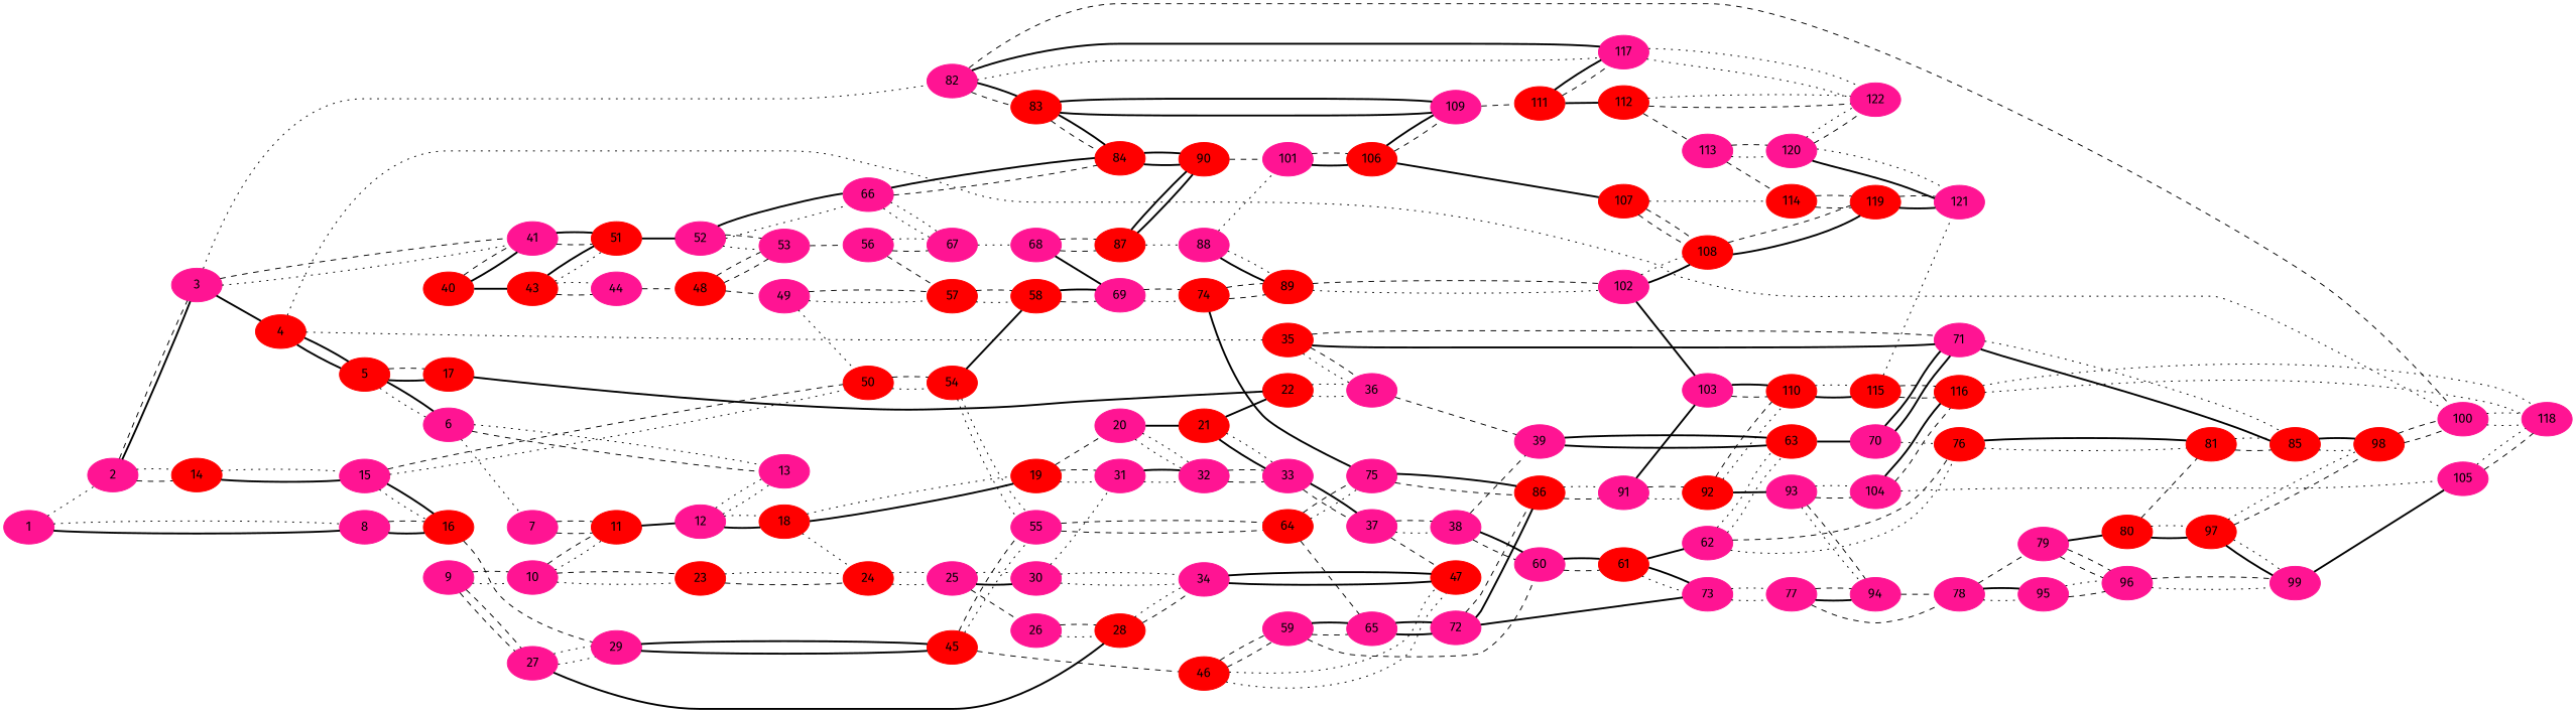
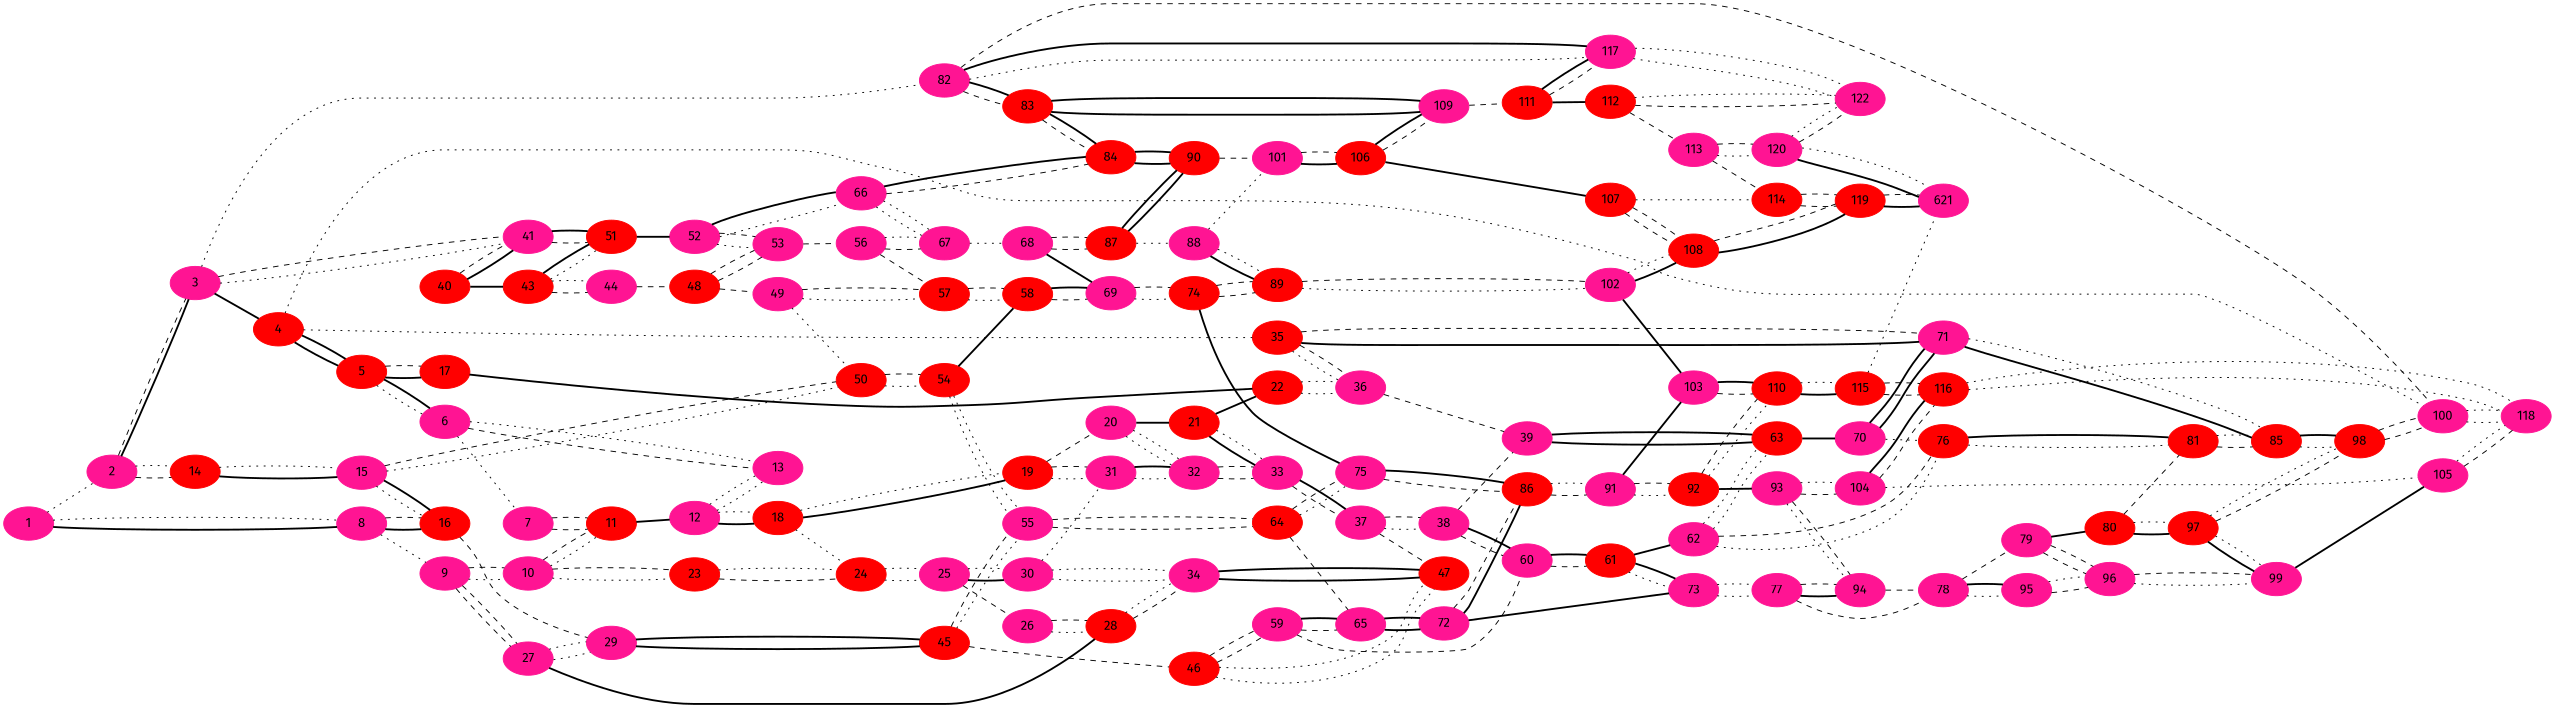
  graph {
    fontname="Fira Sans"
    rankdir=LR
    node [color=deeppink fontname="Fira Sans" style=filled]
    edge [fontname="Fira Sans" style=dashed]
    1
    2
    8
    3
    14 [color=red]
    9
    16 [color=red]
    4 [color=red]
    41
    82
    15
    5 [color=red]
    35 [color=red]
    100
    51 [color=red]
    83 [color=red]
    117
    6
    17 [color=red]
    36
    71
    118
    7
    13
    22 [color=red]
    11 [color=red]
    12
    10
    27
    29
    23 [color=red]
    28 [color=red]
    24 [color=red]
    18 [color=red]
    19 [color=red]
    50 [color=red]
    54 [color=red]
    45 [color=red]
    20
    31
    25
    21 [color=red]
    32
    33
    37
    39
    26
    30
    34
    47 [color=red]
    46 [color=red]
    55
    38
    85 [color=red]
    63 [color=red]
    60
    61 [color=red]
    70
    40 [color=red]
    43 [color=red]
    44
    52
    48 [color=red]
    49
    53
    59
    64 [color=red]
    65
    57 [color=red]
    56
    58 [color=red]
    66
    67
    84 [color=red]
    69
    75
    68
    74 [color=red]
    72
    62
    73
    76 [color=red]
    77
    81 [color=red]
    86 [color=red]
    90 [color=red]
    87 [color=red]
    88
    89 [color=red]
    98 [color=red]
    91
    78
    94
    102
    79
    95
    80 [color=red]
    96
    97 [color=red]
    99
    109
    122
    111 [color=red]
    101
    92 [color=red]
    103
    106 [color=red]
    108 [color=red]
    93
    110 [color=red]
    104
    115 [color=red]
    105
    116 [color=red]
    107 [color=red]
    119 [color=red]
    114 [color=red]
-   121
+   121 [label=621]
    112 [color=red]
    113
    120
    1 -- 2 [style=dotted]
    1 -- 8 [style=bold]
    1 -- 8 [style=dotted]
    2 -- 3 [style=bold]
    2 -- 3
    2 -- 14
    2 -- 14 [style=dotted]
+   8 -- 9 [style=dotted]
    8 -- 16 [style=bold]
    8 -- 16
    3 -- 4 [style=bold]
    3 -- 41 [style=dotted]
    3 -- 41
    3 -- 82 [style=dotted]
    14 -- 15 [style=bold]
    14 -- 15 [style=dotted]
    9 -- 10 [style=dotted]
    9 -- 10
    9 -- 27
    9 -- 27
    16 -- 29
    4 -- 5 [style=bold]
    4 -- 5 [style=bold]
    4 -- 35 [style=dotted]
    4 -- 100 [style=dotted]
    41 -- 51
    41 -- 51 [style=bold]
    82 -- 100
    82 -- 83
    82 -- 83 [style=bold]
    82 -- 117 [style=dotted]
    82 -- 117 [style=bold]
    15 -- 16 [style=dotted]
    15 -- 16 [style=bold]
    15 -- 50 [style=dotted]
    15 -- 50
    5 -- 6 [style=dotted]
    5 -- 6 [style=bold]
    5 -- 17 [style=bold]
    5 -- 17
    35 -- 36 [style=dotted]
    35 -- 36
    35 -- 71 [style=bold]
    35 -- 71
    100 -- 118 [style=dotted]
    100 -- 118 [style=dotted]
    51 -- 52 [style=bold]
    83 -- 84
    83 -- 84 [style=bold]
    83 -- 109 [style=bold]
    83 -- 109 [style=bold]
    117 -- 122 [style=dotted]
    117 -- 122 [style=dotted]
    6 -- 7 [style=dotted]
    6 -- 13
    6 -- 13 [style=dotted]
    17 -- 22 [style=bold]
    36 -- 39
    71 -- 85 [style=bold]
    71 -- 85 [style=dotted]
    7 -- 11
    7 -- 11
    22 -- 36 [style=dotted]
    22 -- 36 [style=dotted]
    11 -- 12 [style=bold]
    12 -- 13 [style=dotted]
    12 -- 13 [style=dotted]
    12 -- 18 [style=bold]
    12 -- 18 [style=dotted]
    10 -- 11 [style=dotted]
    10 -- 11
    10 -- 23 [style=dotted]
    10 -- 23
    27 -- 29 [style=dotted]
    27 -- 29 [style=dotted]
    27 -- 28 [style=bold]
    29 -- 45 [style=bold]
    29 -- 45 [style=bold]
    23 -- 24
    23 -- 24 [style=dotted]
    28 -- 34
    28 -- 34 [style=dotted]
    24 -- 25 [style=dotted]
    24 -- 25 [style=dotted]
    18 -- 24 [style=dotted]
    18 -- 19 [style=bold]
    18 -- 19 [style=dotted]
    19 -- 20
    19 -- 31 [style=dotted]
    19 -- 31
    50 -- 54 [style=dotted]
    50 -- 54
    54 -- 55 [style=dotted]
    54 -- 55 [style=dotted]
    54 -- 58 [style=bold]
    45 -- 46
    45 -- 55 [style=dotted]
    45 -- 55
    20 -- 21 [style=bold]
    20 -- 32 [style=dotted]
    20 -- 32 [style=dotted]
    31 -- 32 [style=dotted]
    31 -- 32 [style=bold]
    25 -- 26
    25 -- 30 [style=bold]
    25 -- 30 [style=dotted]
    21 -- 22 [style=bold]
    21 -- 33 [style=bold]
    21 -- 33 [style=dotted]
    32 -- 33
    32 -- 33
    33 -- 37
    33 -- 37 [style=bold]
    37 -- 47
    37 -- 38 [style=dotted]
    37 -- 38
    39 -- 63 [style=bold]
    39 -- 63 [style=bold]
    26 -- 28 [style=dotted]
    26 -- 28
    30 -- 31 [style=dotted]
    30 -- 34 [style=dotted]
    30 -- 34 [style=dotted]
    34 -- 47 [style=bold]
    34 -- 47 [style=bold]
    46 -- 47 [style=dotted]
    46 -- 47 [style=dotted]
    46 -- 59
    46 -- 59
    55 -- 64
    55 -- 64
    38 -- 39
    38 -- 60
    38 -- 60 [style=bold]
    85 -- 98 [style=dotted]
    85 -- 98 [style=bold]
    63 -- 70 [style=bold]
    60 -- 61
    60 -- 61 [style=bold]
    61 -- 62 [style=bold]
    61 -- 73 [style=dotted]
    61 -- 73 [style=bold]
    70 -- 71 [style=bold]
    70 -- 71 [style=bold]
    70 -- 76 [style=dotted]
    40 -- 41 [style=bold]
    40 -- 41
    40 -- 43 [style=bold]
    43 -- 51 [style=dotted]
    43 -- 51 [style=bold]
    43 -- 44
    43 -- 44 [style=dotted]
    44 -- 48
    52 -- 53 [style=dotted]
    52 -- 53
    52 -- 66 [style=dotted]
    52 -- 66 [style=bold]
    48 -- 49
    48 -- 53
    48 -- 53
    49 -- 50 [style=dotted]
    49 -- 57 [style=dotted]
    49 -- 57
    53 -- 56
    59 -- 60
    59 -- 65
    59 -- 65 [style=bold]
    64 -- 65
    64 -- 75 [style=dotted]
    64 -- 75
    65 -- 72 [style=bold]
    65 -- 72 [style=bold]
    57 -- 58 [style=dotted]
    57 -- 58
    56 -- 57
    56 -- 67
    56 -- 67 [style=dotted]
    58 -- 69
    58 -- 69 [style=bold]
    66 -- 67 [style=dotted]
    66 -- 67 [style=dotted]
    66 -- 84
    66 -- 84 [style=bold]
    67 -- 68 [style=dotted]
    84 -- 90 [style=bold]
    84 -- 90 [style=bold]
    69 -- 74 [style=dotted]
    69 -- 74
    75 -- 86
    75 -- 86 [style=bold]
    68 -- 69 [style=bold]
    68 -- 87
    68 -- 87
    74 -- 75 [style=bold]
    74 -- 89
    74 -- 89
    72 -- 73 [style=bold]
    72 -- 86 [style=bold]
    72 -- 86
    62 -- 63 [style=dotted]
    62 -- 63 [style=dotted]
    62 -- 76 [style=dotted]
    62 -- 76
    73 -- 77 [style=dotted]
    73 -- 77 [style=dotted]
    76 -- 81 [style=dotted]
    76 -- 81 [style=bold]
    77 -- 78
    77 -- 94 [style=bold]
    77 -- 94
    81 -- 85
    81 -- 85 [style=dotted]
    86 -- 91
    86 -- 91 [style=dotted]
    90 -- 101
    87 -- 90 [style=bold]
    87 -- 90 [style=bold]
    87 -- 88 [style=dotted]
    88 -- 89 [style=bold]
    88 -- 89 [style=dotted]
    88 -- 101 [style=dotted]
    89 -- 102 [style=dotted]
    89 -- 102
    98 -- 100
    98 -- 100
    91 -- 92 [style=dotted]
    91 -- 92
    91 -- 103 [style=bold]
    78 -- 79
    78 -- 95 [style=dotted]
    78 -- 95 [style=bold]
    94 -- 78
    102 -- 103 [style=bold]
    102 -- 108 [style=bold]
    102 -- 108 [style=dotted]
    79 -- 80 [style=bold]
    79 -- 96
    79 -- 96
    95 -- 96
    95 -- 96 [style=dotted]
    80 -- 81
    80 -- 97 [style=bold]
    80 -- 97 [style=dotted]
    96 -- 99 [style=dotted]
    96 -- 99
    97 -- 98
    97 -- 98 [style=dotted]
    97 -- 99 [style=bold]
    97 -- 99 [style=dotted]
    99 -- 105 [style=bold]
    109 -- 111
    111 -- 117
    111 -- 117 [style=bold]
    111 -- 112 [style=bold]
    101 -- 106 [style=bold]
    101 -- 106
    92 -- 93 [style=bold]
    92 -- 110 [style=dotted]
    92 -- 110
    103 -- 110
    103 -- 110 [style=bold]
    106 -- 109
    106 -- 109 [style=bold]
    106 -- 107 [style=bold]
    108 -- 119 [style=bold]
    108 -- 119
    93 -- 94 [style=dotted]
    93 -- 94
    93 -- 104
    93 -- 104 [style=dotted]
    110 -- 115 [style=bold]
    110 -- 115 [style=dotted]
    104 -- 105 [style=dotted]
    104 -- 116
    104 -- 116 [style=bold]
    115 -- 116
    115 -- 116
    115 -- 121 [style=dotted]
    105 -- 118
    105 -- 118 [style=dotted]
    116 -- 118 [style=dotted]
    116 -- 118 [style=dotted]
    107 -- 108
    107 -- 108
    107 -- 114 [style=dotted]
    119 -- 121 [style=bold]
    119 -- 121
    114 -- 119
    114 -- 119
    112 -- 122
    112 -- 122 [style=dotted]
    112 -- 113
    113 -- 114
    113 -- 120 [style=dotted]
    113 -- 120
    120 -- 122
    120 -- 122 [style=dotted]
    120 -- 121 [style=bold]
    120 -- 121 [style=dotted]
  }
